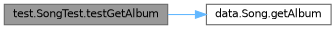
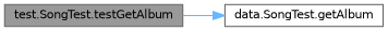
  digraph {
    rankdir=LR
    node [fontname=Helvetica fontsize=10 shape=box style=filled]
    n1 [color=gray40 fillcolor=grey60 fontcolor=black height=0.2 label="test.SongTest.testGetAlbum" width=0.4]
-   n2 [color=grey40 fillcolor=white height=0.2 label="data.Song.getAlbum" width=0.4]
+   n2 [color=grey40 fillcolor=white height=0.2 label="data.SongTest.getAlbum" width=0.4]
    n1 -> n2 [color=steelblue1 fontname=Helvetica fontsize=10 labelfontname=Helvetica labelfontsize=10 style=solid]
  }
